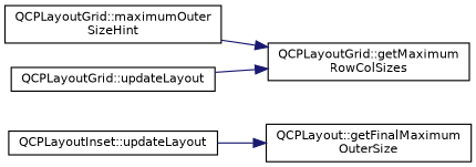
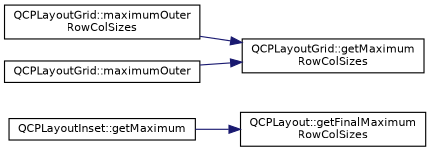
  digraph {
    rankdir=RL
    node [color=black fillcolor=white fontname=Helvetica fontsize=10 shape=record style=filled]
    edge [color=midnightblue dir=back fontname=Helvetica fontsize=10 labelfontname=Helvetica labelfontsize=10 style=solid]
-   n1 [height=0.2 label="QCPLayout::getFinalMaximum\lOuterSize" width=0.4]
-   n2 [height=0.2 label="QCPLayoutInset::updateLayout" width=0.4]
+   n1 [height=0.2 label="QCPLayout::getFinalMaximum\lRowColSizes" width=0.4]
+   n2 [height=0.2 label="QCPLayoutInset::getMaximum" width=0.4]
    n3 [height=0.2 label="QCPLayoutGrid::getMaximum\lRowColSizes" width=0.4]
-   n4 [height=0.2 label="QCPLayoutGrid::maximumOuter\lSizeHint" width=0.4]
-   n5 [height=0.2 label="QCPLayoutGrid::updateLayout" width=0.4]
+   n4 [height=0.2 label="QCPLayoutGrid::maximumOuter\lRowColSizes" width=0.4]
+   n5 [height=0.2 label="QCPLayoutGrid::maximumOuter" width=0.4]
    n1 -> n2
    n3 -> n4
    n3 -> n5
  }
